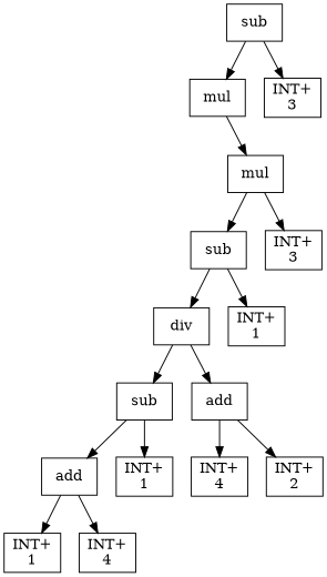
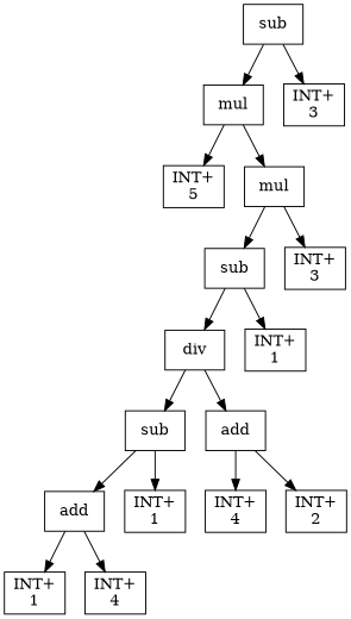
  digraph {
    node [shape=box]
    n1 [label=sub]
    n2 [label=mul]
    n3 [label="INT+\n3"]
+   n4 [label="INT+\n5"]
    n5 [label=mul]
    n6 [label=sub]
    n7 [label="INT+\n3"]
    n8 [label=div]
    n9 [label="INT+\n1"]
    n10 [label=sub]
    n11 [label=add]
    n12 [label=add]
    n13 [label="INT+\n1"]
    n14 [label="INT+\n1"]
    n15 [label="INT+\n4"]
    n16 [label="INT+\n4"]
    n17 [label="INT+\n2"]
    n1 -> n2
    n1 -> n3
+   n2 -> n4
    n2 -> n5
    n5 -> n6
    n5 -> n7
    n6 -> n8
    n6 -> n9
    n8 -> n10
    n8 -> n11
    n10 -> n12
    n10 -> n13
    n11 -> n16
    n11 -> n17
    n12 -> n14
    n12 -> n15
  }
